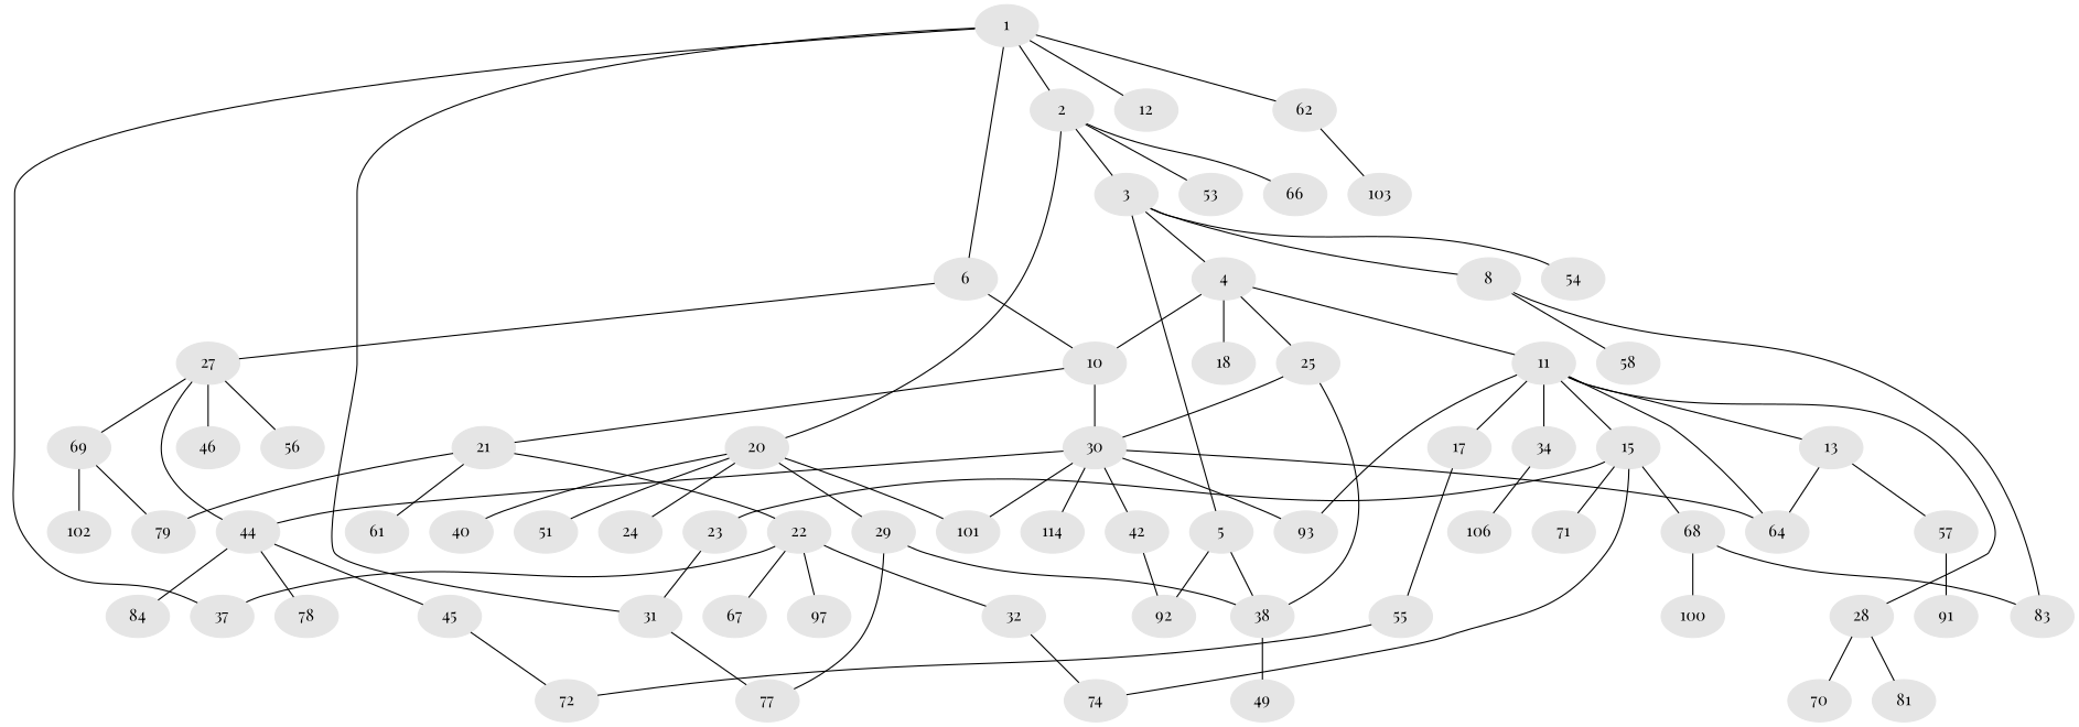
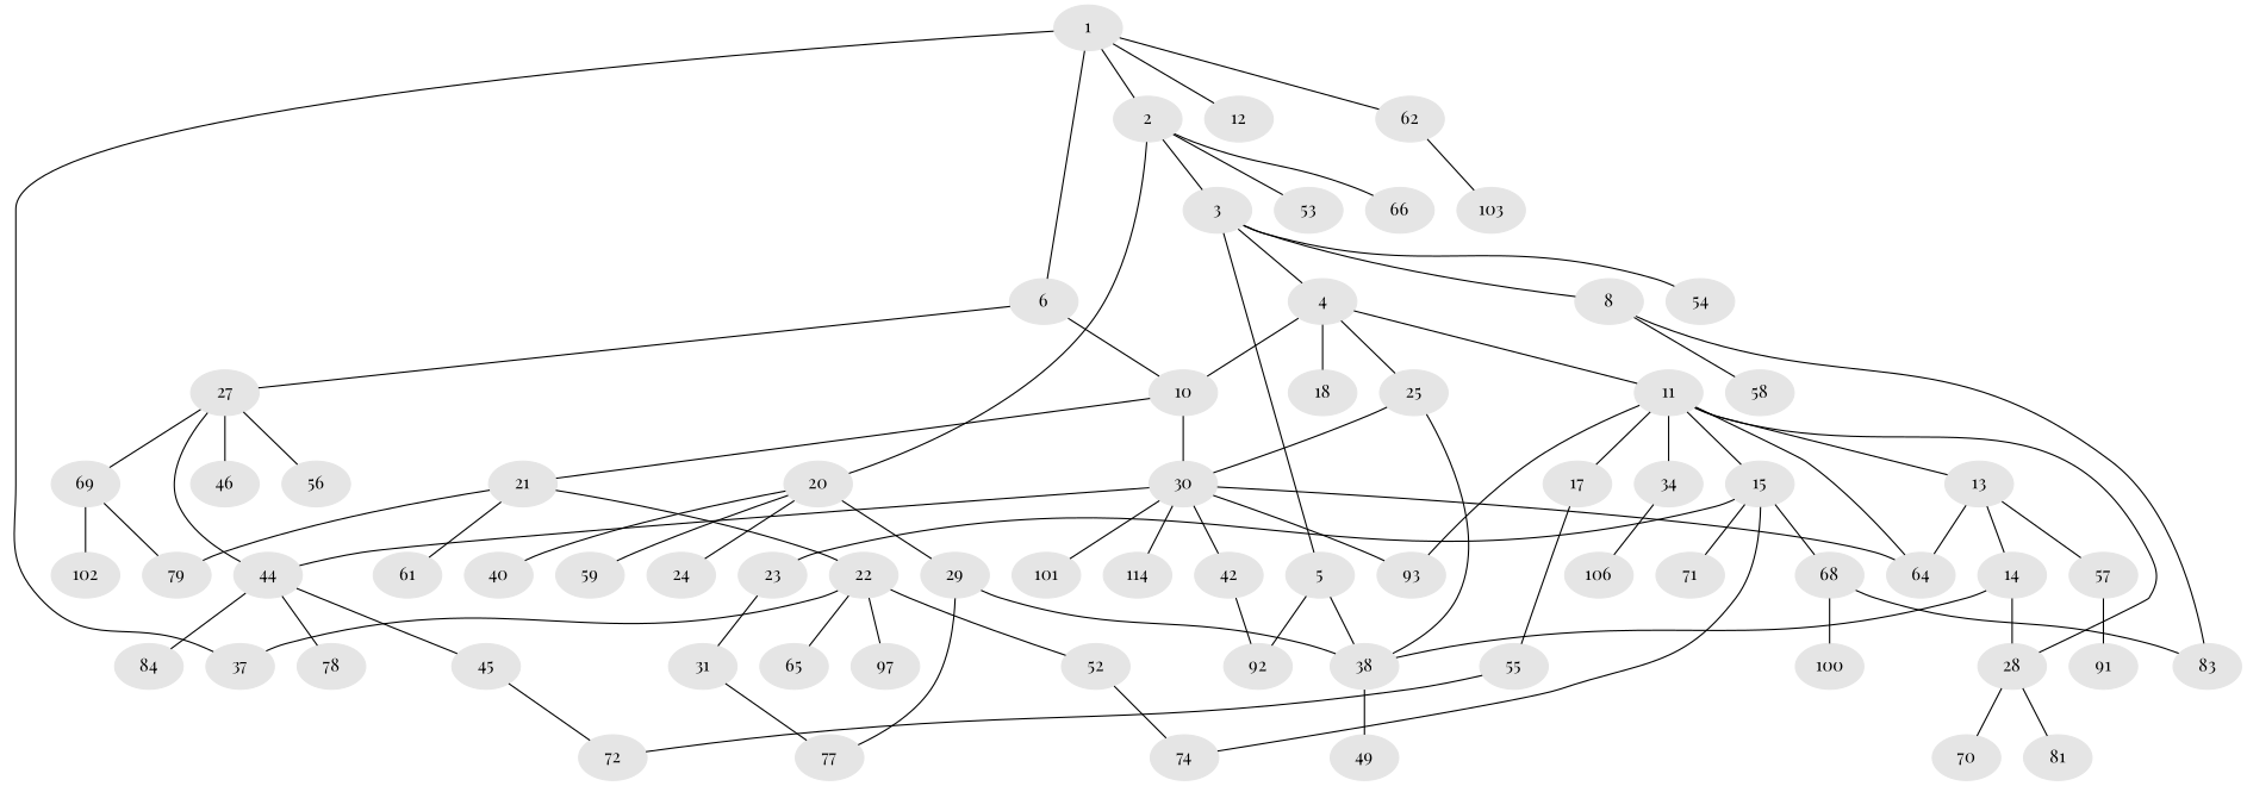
  graph {
    fontname="Playfair Display"
    node [color=gray90 fontname="Playfair Display" style=filled]
    edge [fontname="Playfair Display"]
    1 [super="+16"]
    2 [super="+32"]
    6 [super="+60"]
    12 [super="+95"]
    31 [super="+33"]
    37 [super="+76"]
    62
    3 [super="+43"]
    20 [super="+35"]
    53
    66
    10 [super="+39"]
    27 [super="+47"]
    77
    103
    4 [super="+9"]
    5 [super="+7"]
    8
    54
    24
    29 [super="+50"]
    40 [super="+105"]
-   51 [super="+80"]
+   51 [super="+80" label=59]
    101
    11 [super="+64"]
    18
    25 [super="+65"]
    38 [super="+96"]
    92 [super="+98"]
    58
    83
    21 [super="+63"]
    30 [super="+86"]
    13 [super="+82"]
    15 [super="+19"]
    17 [super="+41"]
    28 [super="+90"]
    34
    93
    n40 [label=64]
    49
    44 [super="+48"]
    46
    56
    69 [super="+89"]
    22 [super="+36"]
    61
    79
    42 [super="+75"]
    n50 [label=114]
+   14 [super="+26"]
    57 [super="+85"]
    23
    68 [super="+99"]
    71
    74 [super="+88"]
    55
    70
    81
    106
    91
    100
    72 [super="+87"]
-   52 [super="+59" label=32]
-   67
+   52 [super="+59"]
+   67 [label=65]
    97
    45 [super="+73"]
    78
    84
    102
    1 -- 2
    1 -- 6
    1 -- 12
-   1 -- 31
    1 -- 37
    1 -- 62
    2 -- 3
    2 -- 20
    2 -- 53
    2 -- 66
    6 -- 10
    6 -- 27
    31 -- 77
    62 -- 103
    3 -- 4
    3 -- 5
    3 -- 8
    3 -- 54
    20 -- 24
    20 -- 29
    20 -- 40
    20 -- 51
-   20 -- 101
    10 -- 21
    10 -- 30
    27 -- 44
    27 -- 46
    27 -- 56
    27 -- 69
    4 -- 10
    4 -- 11
    4 -- 18
    4 -- 25
    5 -- 38
    5 -- 92
    8 -- 58
    8 -- 83
    29 -- 77
    29 -- 38
    11 -- 13
    11 -- 15
    11 -- 17
    11 -- 28
    11 -- 34
    11 -- 93
    11 -- n40
    25 -- 38
    25 -- 30
    38 -- 49
    21 -- 22
    21 -- 61
    21 -- 79
    30 -- 101
    30 -- 93
    30 -- n40
    30 -- 44
    30 -- 42
    30 -- n50
    13 -- n40
+   13 -- 14
    13 -- 57
    15 -- 23
    15 -- 68
    15 -- 71
    15 -- 74
    17 -- 55
    28 -- 70
    28 -- 81
    34 -- 106
    44 -- 45
    44 -- 78
    44 -- 84
    69 -- 79
    69 -- 102
    22 -- 37
    22 -- 52
    22 -- 67
    22 -- 97
    42 -- 92
+   14 -- 38
+   14 -- 28
    57 -- 91
    23 -- 31
    68 -- 83
    68 -- 100
    55 -- 72
    52 -- 74
    45 -- 72
  }
